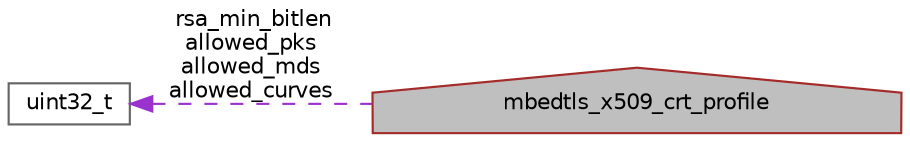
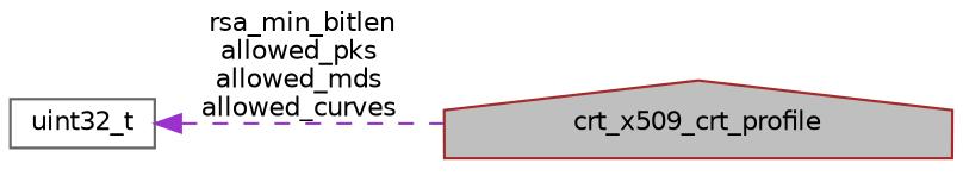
  digraph {
    rankdir=LR
    node [fontname=Helvetica fontsize=10 style=filled]
-   n1 [color=brown fillcolor=grey75 fontcolor=black height=0.2 label=mbedtls_x509_crt_profile shape=house width=0.4]
+   n1 [color=brown fillcolor=grey75 fontcolor=black height=0.2 label=crt_x509_crt_profile shape=house width=0.4]
    n2 [color=gray40 fillcolor=white height=0.2 label=uint32_t shape=box width=0.4]
    n2 -> n1 [color=darkorchid3 dir=back fontname=Helvetica fontsize=10 label=" rsa_min_bitlen\nallowed_pks\nallowed_mds\nallowed_curves" labelfontname=Helvetica labelfontsize=10 style=dashed]
  }
